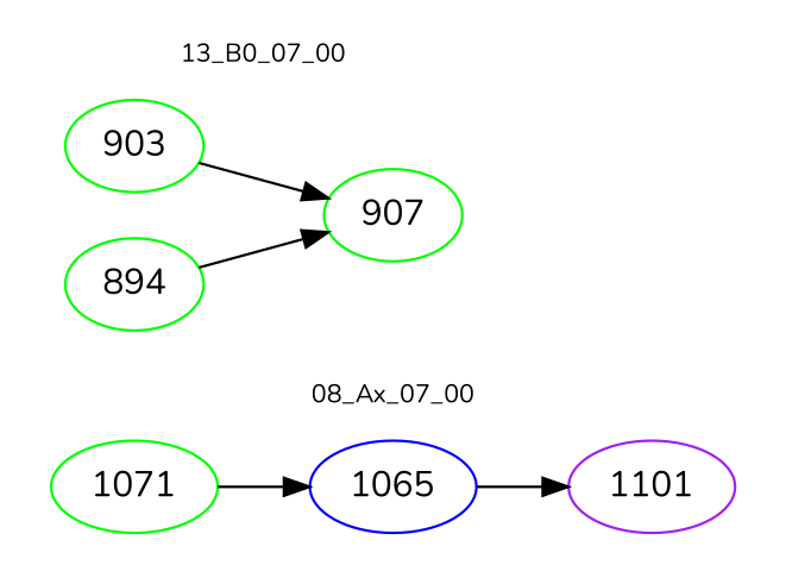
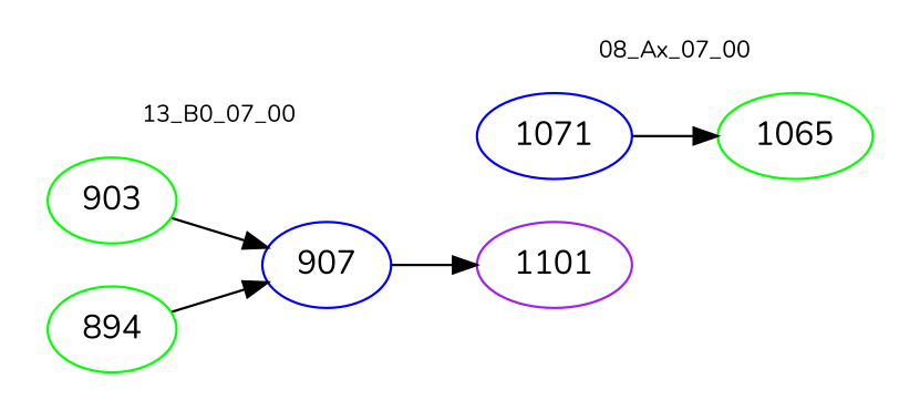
  digraph {
    fontname=Nunito
    rankdir=LR
    node [color=green fontname=Nunito]
    edge [color=black fontname=Nunito]
-   n1 [label=1071]
-   n2 [color=blue label=1065]
+   n1 [color=blue label=1071]
+   n2 [label=1065]
    n3 [color=purple label=1101]
    n4 [label=903]
    n5 [label=894]
-   n6 [label=907]
+   n6 [color=blue label=907]
    subgraph cluster_1 {
      color=white
      fontsize=10
      label="08_Ax_07_00"
      n1
      n2
      n3
    }
    subgraph cluster_2 {
      color=white
      fontsize=10
      label="13_B0_07_00"
      n4
      n5
      n6
    }
    n1 -> n2
-   n2 -> n3
+   n6 -> n3
    n4 -> n6
    n5 -> n6
  }
